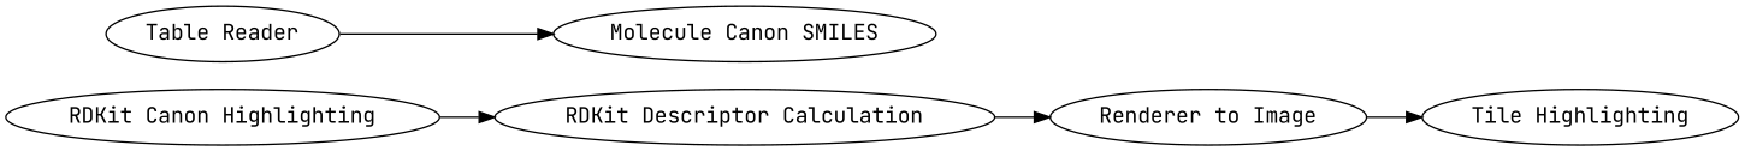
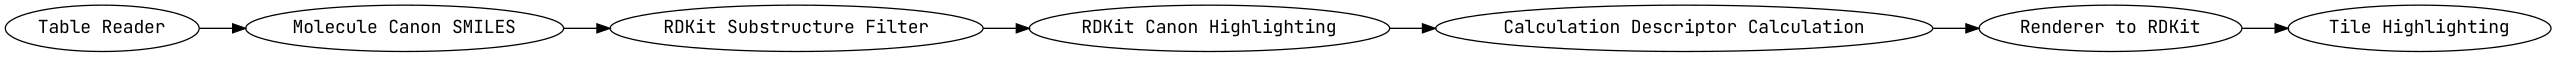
  digraph {
    fontname="JetBrains Mono"
    rankdir=LR
    node [fontname="JetBrains Mono"]
    edge [fontname="JetBrains Mono"]
+   n1 [label="RDKit Substructure Filter"]
    n2 [label="RDKit Canon Highlighting"]
-   n3 [label="RDKit Descriptor Calculation"]
-   n4 [label="Renderer to Image"]
+   n3 [label="Calculation Descriptor Calculation"]
+   n4 [label="Renderer to RDKit"]
    n5 [label="Tile Highlighting"]
    n6 [label="Table Reader"]
    n7 [label="Molecule Canon SMILES"]
+   n1 -> n2
    n2 -> n3
    n3 -> n4
    n4 -> n5
    n6 -> n7
+   n7 -> n1
  }
